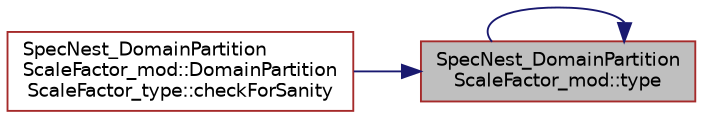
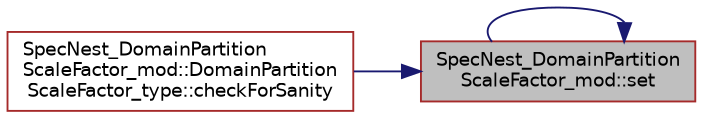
  digraph {
    rankdir=RL
    node [color=brown fontname=Helvetica fontsize=10 shape=record style=filled]
    edge [color=midnightblue dir=back fontname=Helvetica fontsize=10 labelfontname=Helvetica labelfontsize=10 style=solid]
-   n1 [fillcolor=grey75 fontcolor=black height=0.2 label="SpecNest_DomainPartition\lScaleFactor_mod::type" width=0.4]
+   n1 [fillcolor=grey75 fontcolor=black height=0.2 label="SpecNest_DomainPartition\lScaleFactor_mod::set" width=0.4]
    n2 [fillcolor=white height=0.2 label="SpecNest_DomainPartition\lScaleFactor_mod::DomainPartition\lScaleFactor_type::checkForSanity" width=0.4]
    n1 -> n1
    n1 -> n2
  }
